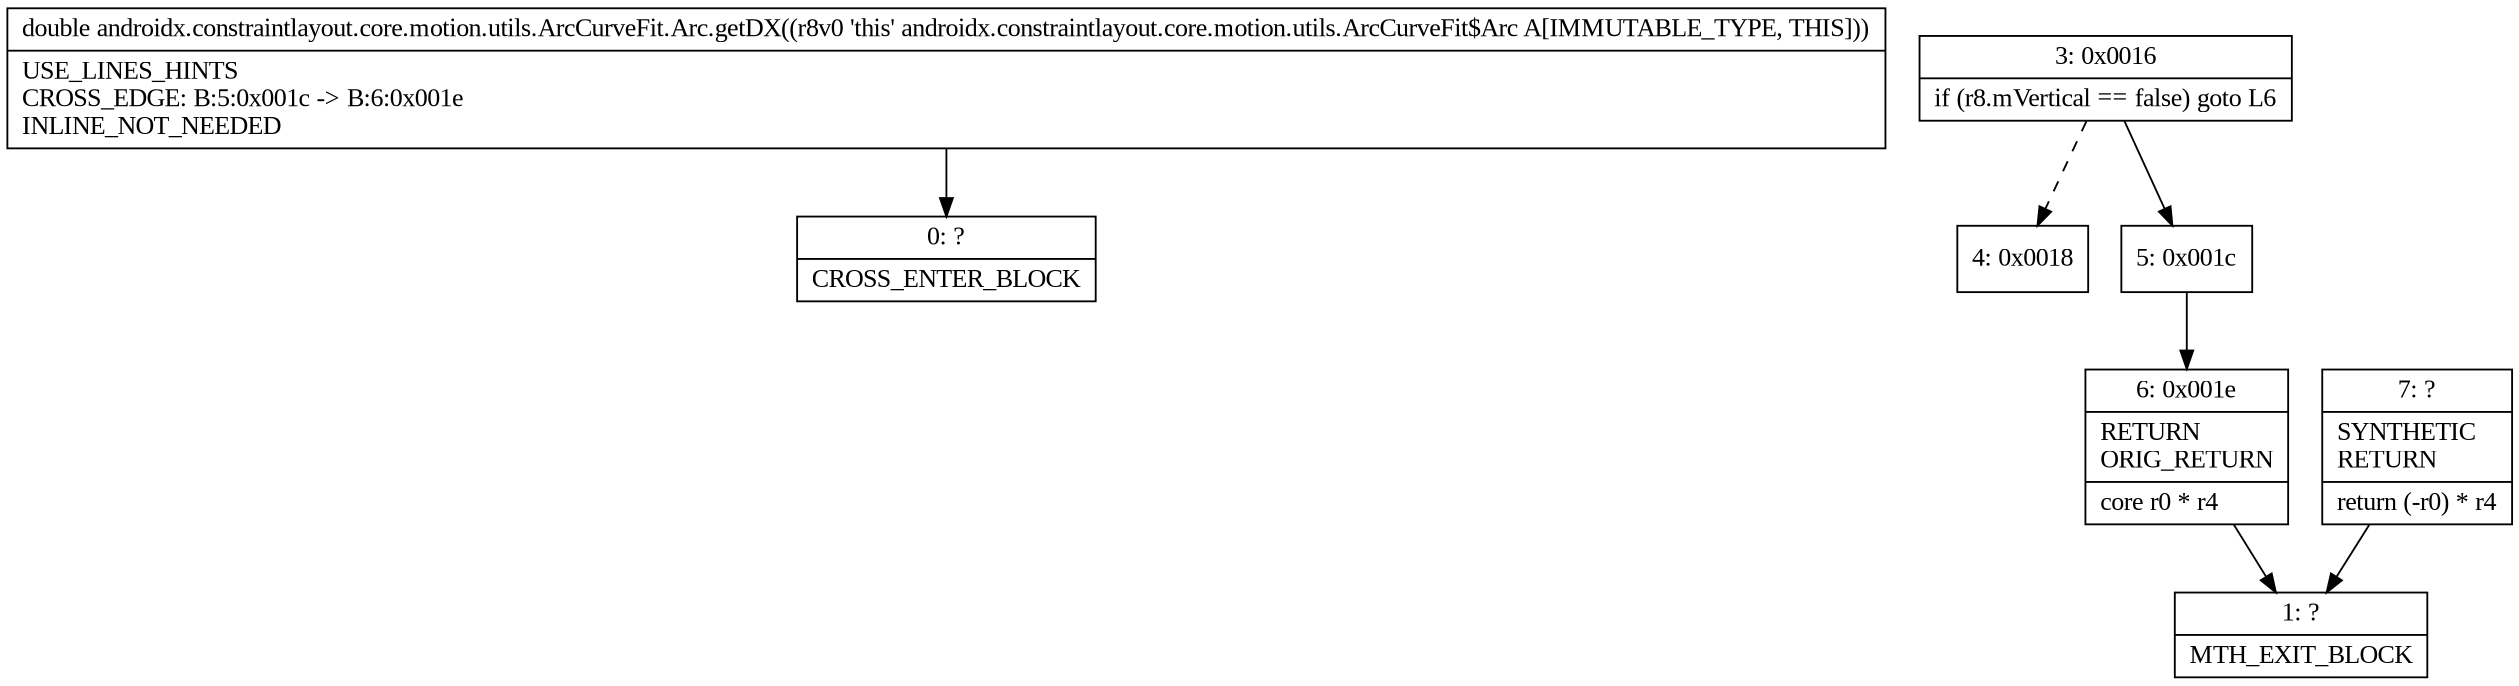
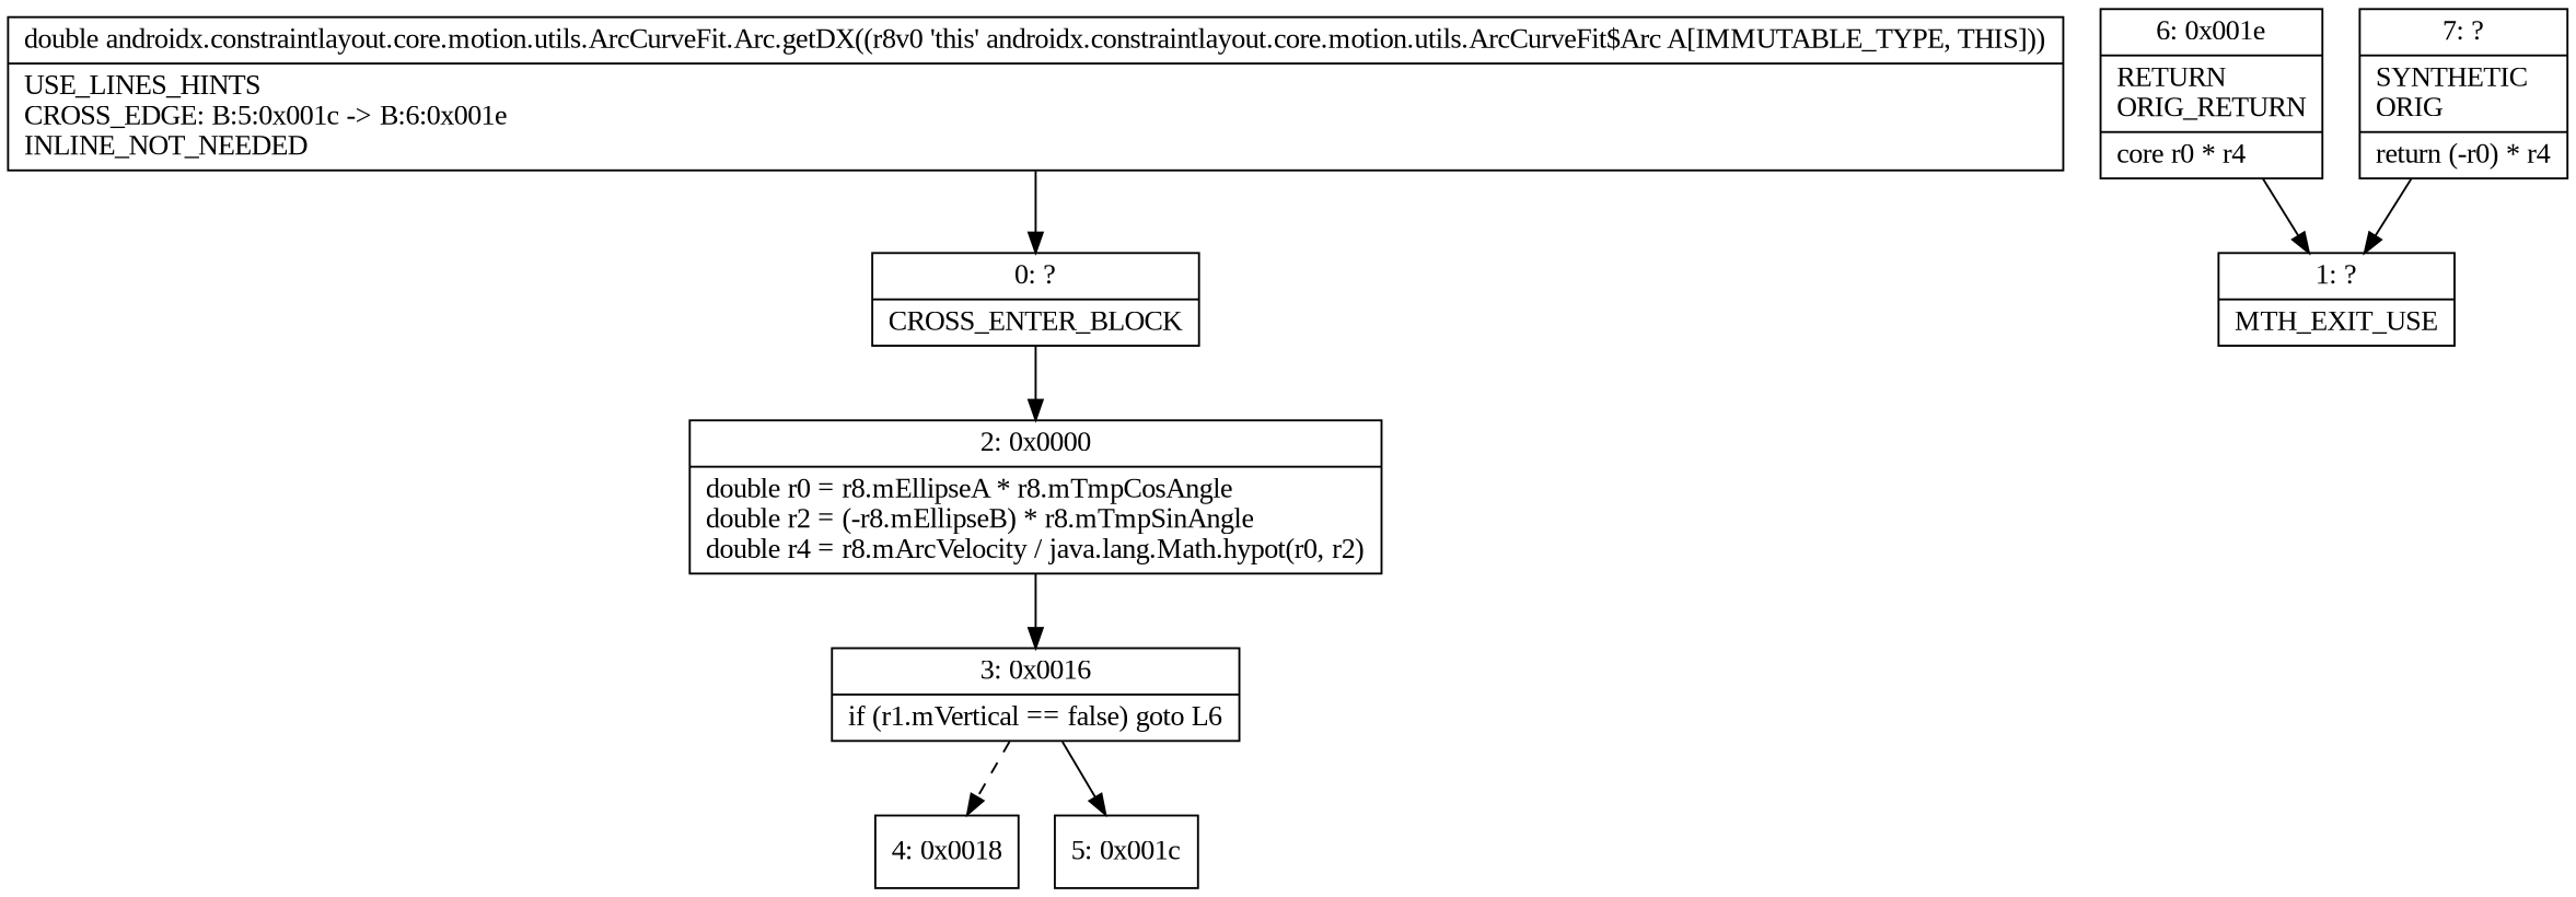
  digraph {
    fontname="Liberation Serif"
    node [fontname="Liberation Serif" shape=record]
    edge [fontname="Liberation Serif"]
    n1 [label="{0\:\ ?|CROSS_ENTER_BLOCK\l}"]
-   n3 [label="{3\:\ 0x0016|if (r8.mVertical == false) goto L6\l}"]
+   n2 [label="{2\:\ 0x0000|double r0 = r8.mEllipseA * r8.mTmpCosAngle\ldouble r2 = (\-r8.mEllipseB) * r8.mTmpSinAngle\ldouble r4 = r8.mArcVelocity \/ java.lang.Math.hypot(r0, r2)\l}"]
+   n3 [label="{3\:\ 0x0016|if (r1.mVertical == false) goto L6\l}"]
    n4 [label="{4\:\ 0x0018}"]
    n5 [label="{5\:\ 0x001c}"]
    n6 [label="{6\:\ 0x001e|RETURN\lORIG_RETURN\l|core r0 * r4\l}"]
-   n7 [label="{7\:\ ?|SYNTHETIC\lRETURN\l|return (\-r0) * r4\l}"]
-   n8 [label="{1\:\ ?|MTH_EXIT_BLOCK\l}"]
+   n7 [label="{7\:\ ?|SYNTHETIC\lORIG\l|return (\-r0) * r4\l}"]
+   n8 [label="{1\:\ ?|MTH_EXIT_USE\l}"]
    n9 [label="{double androidx.constraintlayout.core.motion.utils.ArcCurveFit.Arc.getDX((r8v0 'this' androidx.constraintlayout.core.motion.utils.ArcCurveFit$Arc A[IMMUTABLE_TYPE, THIS]))  | USE_LINES_HINTS\lCROSS_EDGE: B:5:0x001c \-\> B:6:0x001e\lINLINE_NOT_NEEDED\l}"]
+   n1 -> n2
+   n2 -> n3
    n3 -> n4 [style=dashed]
    n3 -> n5
-   n5 -> n6
    n6 -> n8
    n7 -> n8
    n9 -> n1
  }
